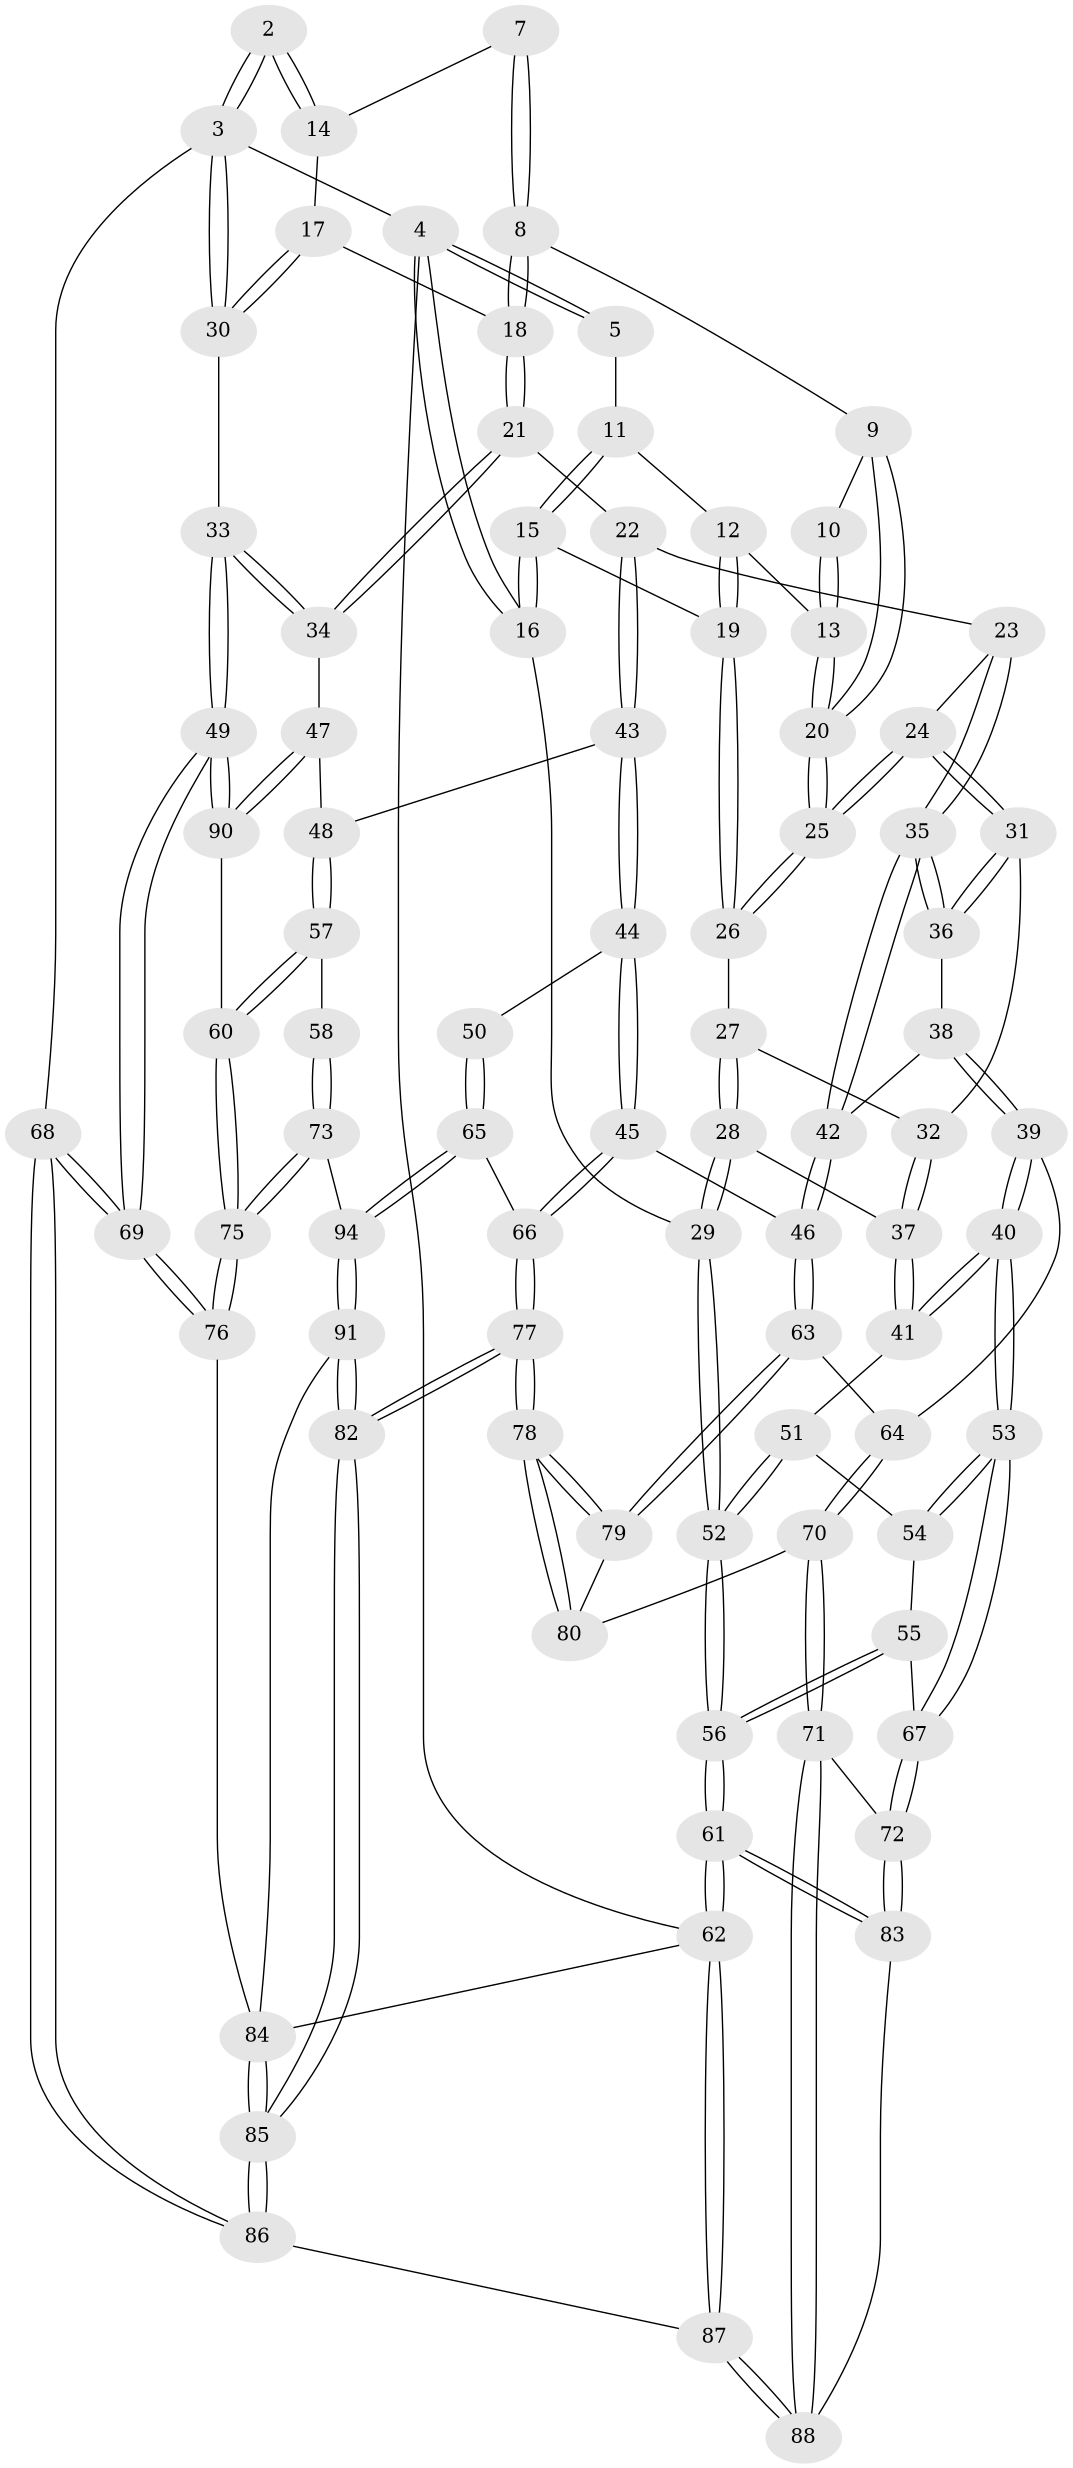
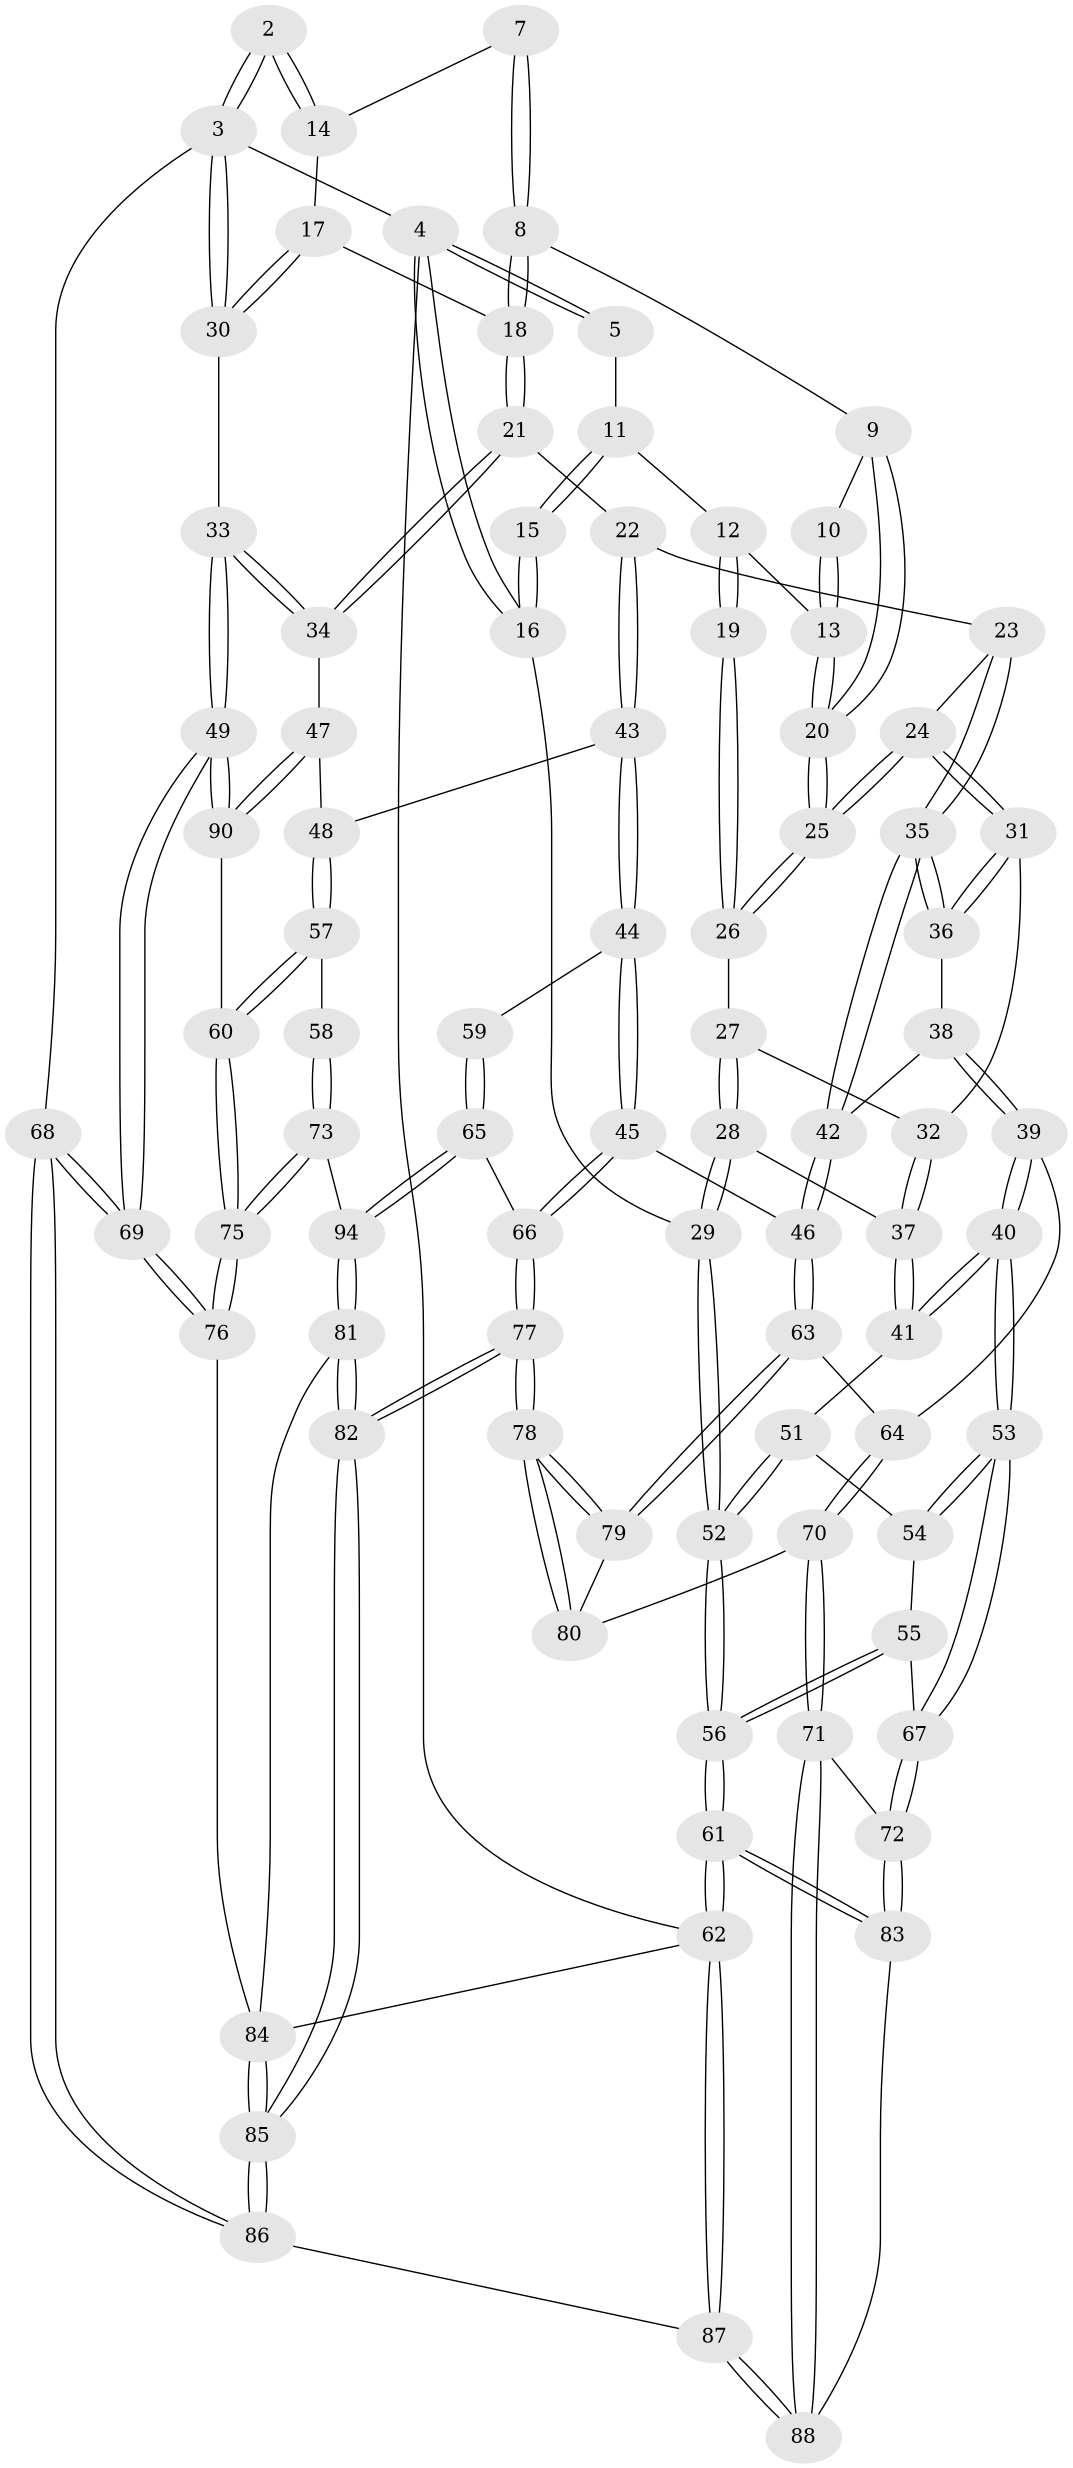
  graph {
    node [color=gray90 style=filled]
    2
    3
    14
    7
    8
    4
    30
    68
    17
    5
    16
    62
    33
    69
    86
    11
    29
    87
    84
    12
    15
    10
    13
    9
    18
    20
    21
    25
    19
    26
    52
    22
    34
    27
    23
    43
    47
    24
    35
    44
    48
    31
    36
    42
    32
    28
    37
    41
    56
    49
    38
    n52 [label=90]
    46
    39
    51
    40
    64
    53
    70
    54
    67
    63
    45
-   59 [label=50]
+   59
    57
    66
    65
    77
    79
    60
    58
    76
    75
    55
    61
    72
    83
    73
    n79 [label=94]
    88
    80
    71
-   81 [label=91]
+   81
    78
    82
    85
    2 -- 3
    2 -- 3
    2 -- 14
    2 -- 14
    3 -- 4
    3 -- 30
    3 -- 30
    3 -- 68
    14 -- 17
    7 -- 14
    7 -- 8
    7 -- 8
    8 -- 9
    8 -- 18
    8 -- 18
    4 -- 5
    4 -- 5
    4 -- 16
    4 -- 16
    4 -- 62
    30 -- 33
    68 -- 69
    68 -- 69
    68 -- 86
    68 -- 86
    17 -- 30
    17 -- 30
    17 -- 18
    5 -- 11
    16 -- 29
    62 -- 87
    62 -- 87
    62 -- 84
    33 -- 34
    33 -- 34
    33 -- 49
    33 -- 49
    69 -- 76
    69 -- 76
    86 -- 87
    11 -- 12
    11 -- 15
    11 -- 15
    29 -- 52
    29 -- 52
    87 -- 88
    87 -- 88
    84 -- 85
    84 -- 85
    12 -- 13
    12 -- 19
    12 -- 19
    15 -- 16
    15 -- 16
-   15 -- 19
    10 -- 13
    10 -- 13
    13 -- 20
    13 -- 20
    9 -- 10
    9 -- 20
    9 -- 20
    18 -- 21
    18 -- 21
    20 -- 25
    20 -- 25
    21 -- 22
    21 -- 34
    21 -- 34
    25 -- 26
    25 -- 26
    19 -- 26
    19 -- 26
    26 -- 27
    52 -- 56
    52 -- 56
    22 -- 23
    22 -- 43
    22 -- 43
    34 -- 47
    27 -- 32
    27 -- 28
    27 -- 28
    23 -- 24
    23 -- 35
    23 -- 35
    43 -- 44
    43 -- 44
    43 -- 48
    47 -- 48
    47 -- n52
    47 -- n52
    24 -- 25
    24 -- 25
    24 -- 31
    24 -- 31
    35 -- 36
    35 -- 36
    35 -- 42
    35 -- 42
    44 -- 45
    44 -- 45
    44 -- 59
    48 -- 57
    48 -- 57
    31 -- 36
    31 -- 36
    31 -- 32
    36 -- 38
    42 -- 46
    42 -- 46
    32 -- 37
    32 -- 37
    28 -- 29
    28 -- 29
    28 -- 37
    37 -- 41
    37 -- 41
    41 -- 51
    56 -- 61
    56 -- 61
    49 -- 69
    49 -- 69
    49 -- n52
    49 -- n52
    38 -- 42
    38 -- 39
    38 -- 39
    n52 -- 60
    46 -- 63
    46 -- 63
    39 -- 40
    39 -- 40
    39 -- 64
    51 -- 52
    51 -- 52
    51 -- 54
    40 -- 41
    40 -- 41
    40 -- 53
    40 -- 53
    64 -- 70
    64 -- 70
    53 -- 54
    53 -- 54
    53 -- 67
    53 -- 67
    70 -- 80
    70 -- 71
    70 -- 71
    54 -- 55
    67 -- 72
    67 -- 72
    63 -- 64
    63 -- 79
    63 -- 79
    45 -- 46
    45 -- 66
    45 -- 66
    59 -- 65
    59 -- 65
    57 -- 60
    57 -- 60
    57 -- 58
    66 -- 77
    66 -- 77
    65 -- 66
    65 -- n79
    65 -- n79
    77 -- 78
    77 -- 78
    77 -- 82
    77 -- 82
    79 -- 80
    60 -- 75
    60 -- 75
    58 -- 73
    58 -- 73
    76 -- 84
    75 -- 76
    75 -- 76
    55 -- 56
    55 -- 56
    55 -- 67
    61 -- 62
    61 -- 62
    61 -- 83
    61 -- 83
    72 -- 83
    72 -- 83
    83 -- 88
    73 -- 75
    73 -- 75
    73 -- n79
    n79 -- 81
    n79 -- 81
    71 -- 72
    71 -- 88
    71 -- 88
    81 -- 84
    81 -- 82
    81 -- 82
    78 -- 79
    78 -- 79
    78 -- 80
    78 -- 80
    82 -- 85
    82 -- 85
    85 -- 86
    85 -- 86
  }
